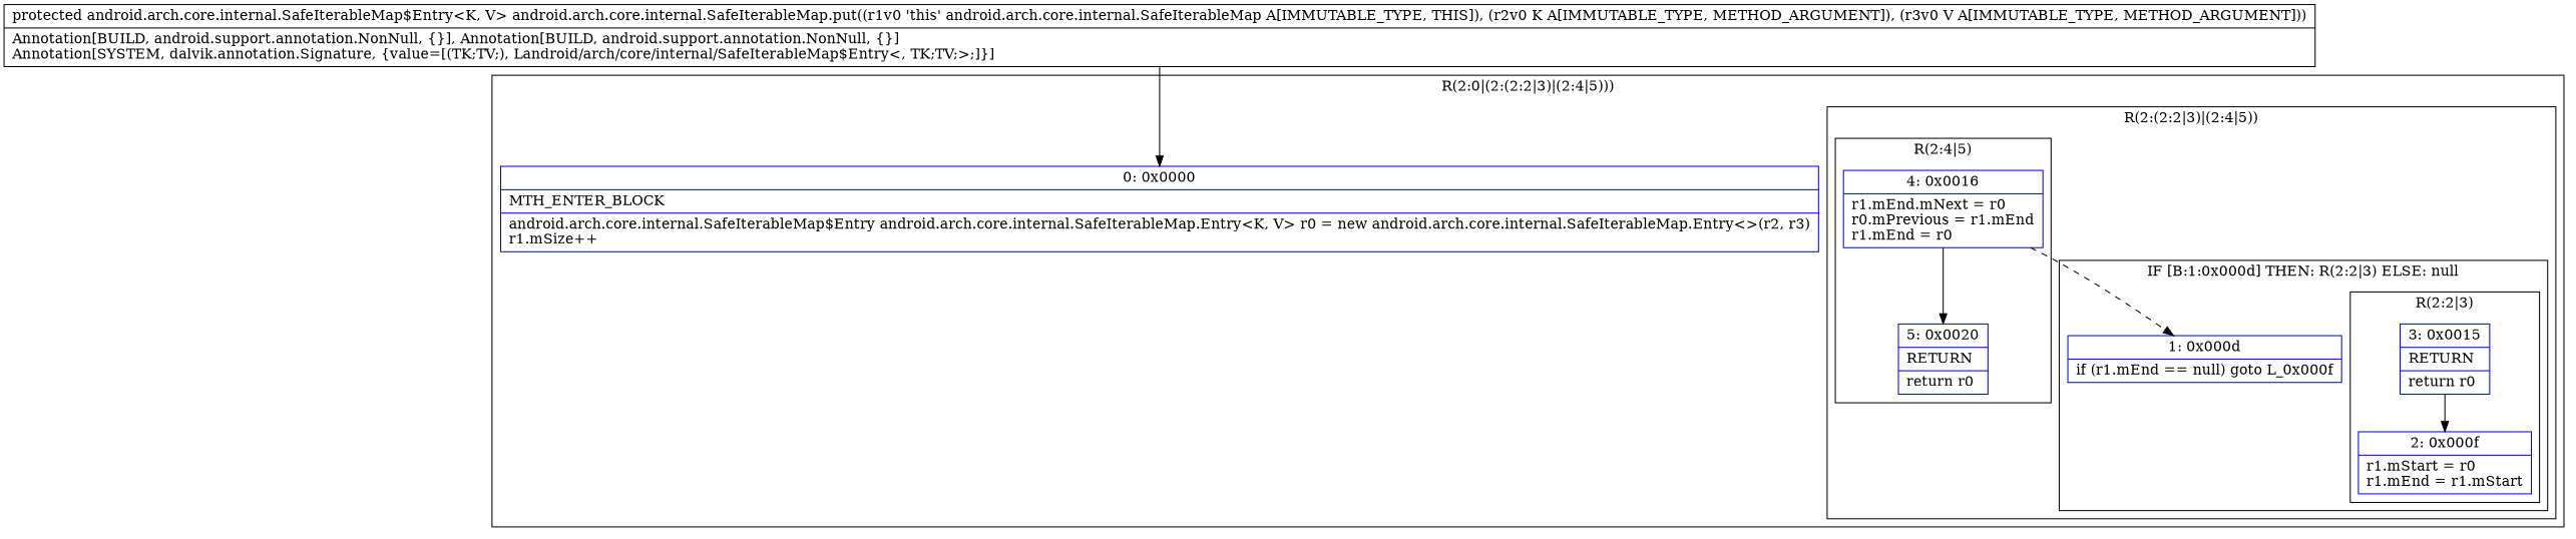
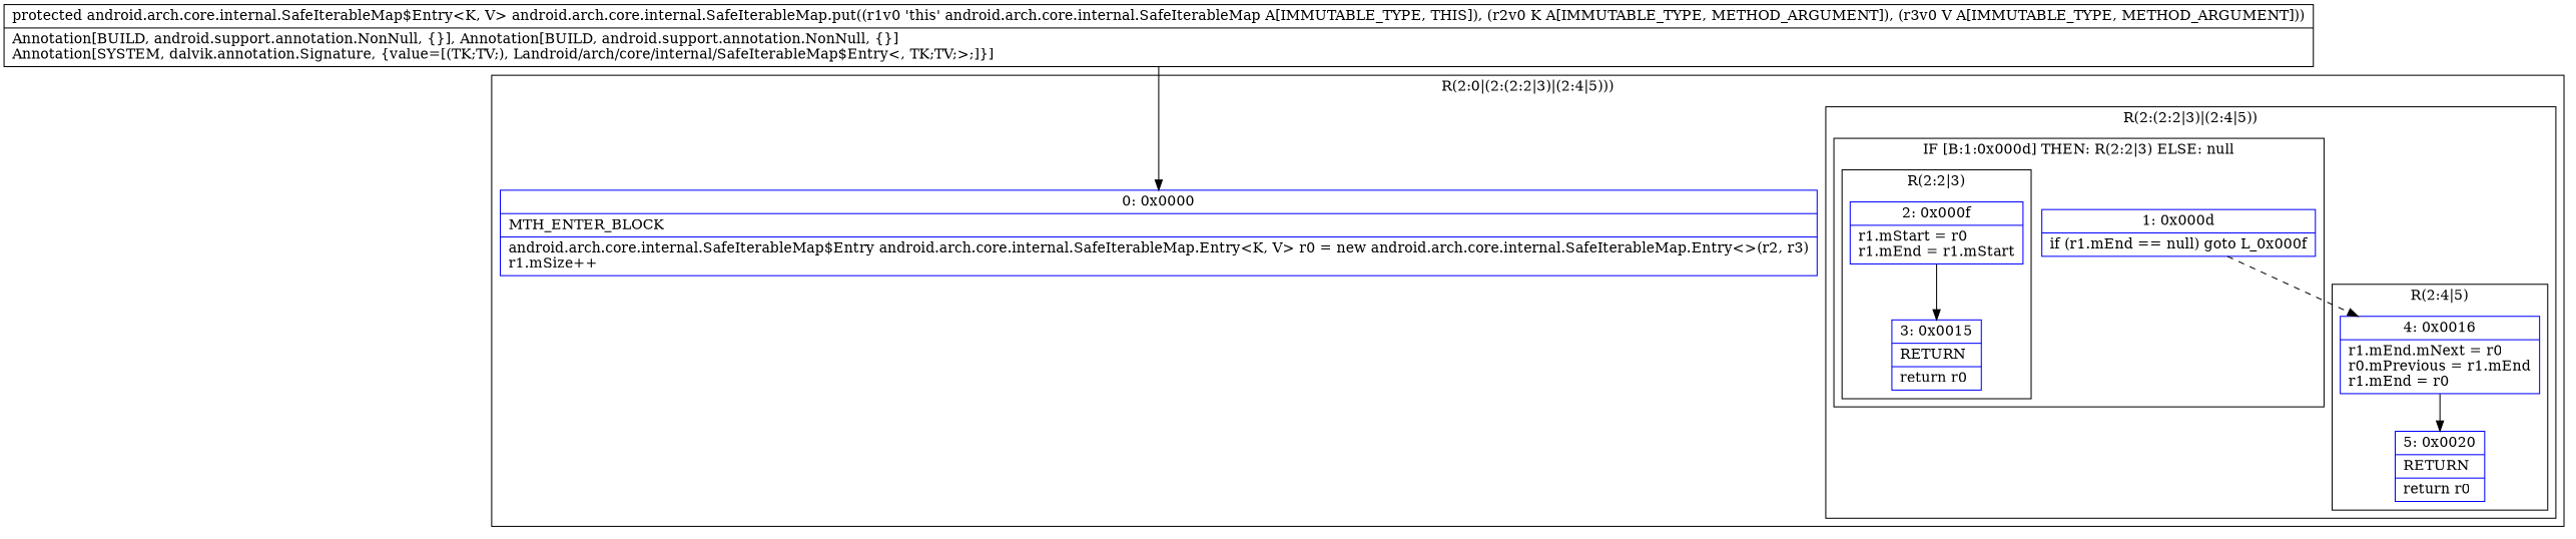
  digraph {
    node [color=blue shape=record]
    n1 [label="{2\:\ 0x000f|r1.mStart = r0\lr1.mEnd = r1.mStart\l}"]
    n2 [label="{3\:\ 0x0015|RETURN\l|return r0\l}"]
    n3 [label="{1\:\ 0x000d|if (r1.mEnd == null) goto L_0x000f\l}"]
    n4 [label="{4\:\ 0x0016|r1.mEnd.mNext = r0\lr0.mPrevious = r1.mEnd\lr1.mEnd = r0\l}"]
    n5 [label="{5\:\ 0x0020|RETURN\l|return r0\l}"]
    n6 [label="{0\:\ 0x0000|MTH_ENTER_BLOCK\l|android.arch.core.internal.SafeIterableMap$Entry android.arch.core.internal.SafeIterableMap.Entry\<K, V\> r0 = new android.arch.core.internal.SafeIterableMap.Entry\<\>(r2, r3)\lr1.mSize++\l}"]
    n7 [label="{protected android.arch.core.internal.SafeIterableMap$Entry\<K, V\> android.arch.core.internal.SafeIterableMap.put((r1v0 'this' android.arch.core.internal.SafeIterableMap A[IMMUTABLE_TYPE, THIS]), (r2v0 K A[IMMUTABLE_TYPE, METHOD_ARGUMENT]), (r3v0 V A[IMMUTABLE_TYPE, METHOD_ARGUMENT]))  | Annotation[BUILD, android.support.annotation.NonNull, \{\}], Annotation[BUILD, android.support.annotation.NonNull, \{\}]\lAnnotation[SYSTEM, dalvik.annotation.Signature, \{value=[(TK;TV;), Landroid\/arch\/core\/internal\/SafeIterableMap$Entry\<, TK;TV;\>;]\}]\l}" color=""]
    subgraph cluster_1 {
      label="R(2:0|(2:(2:2|3)|(2:4|5)))"
      n6
      subgraph cluster_2 {
        label="R(2:(2:2|3)|(2:4|5))"
        subgraph cluster_3 {
          label="IF [B:1:0x000d] THEN: R(2:2|3) ELSE: null"
          n3
          subgraph cluster_4 {
            label="R(2:2|3)"
            n1
            n2
          }
        }
        subgraph cluster_5 {
          label="R(2:4|5)"
          n4
          n5
        }
      }
    }
-   n2 -> n1
-   n4 -> n3 [style=dashed]
+   n1 -> n2
+   n3 -> n4 [style=dashed]
    n4 -> n5
    n7 -> n6
  }
